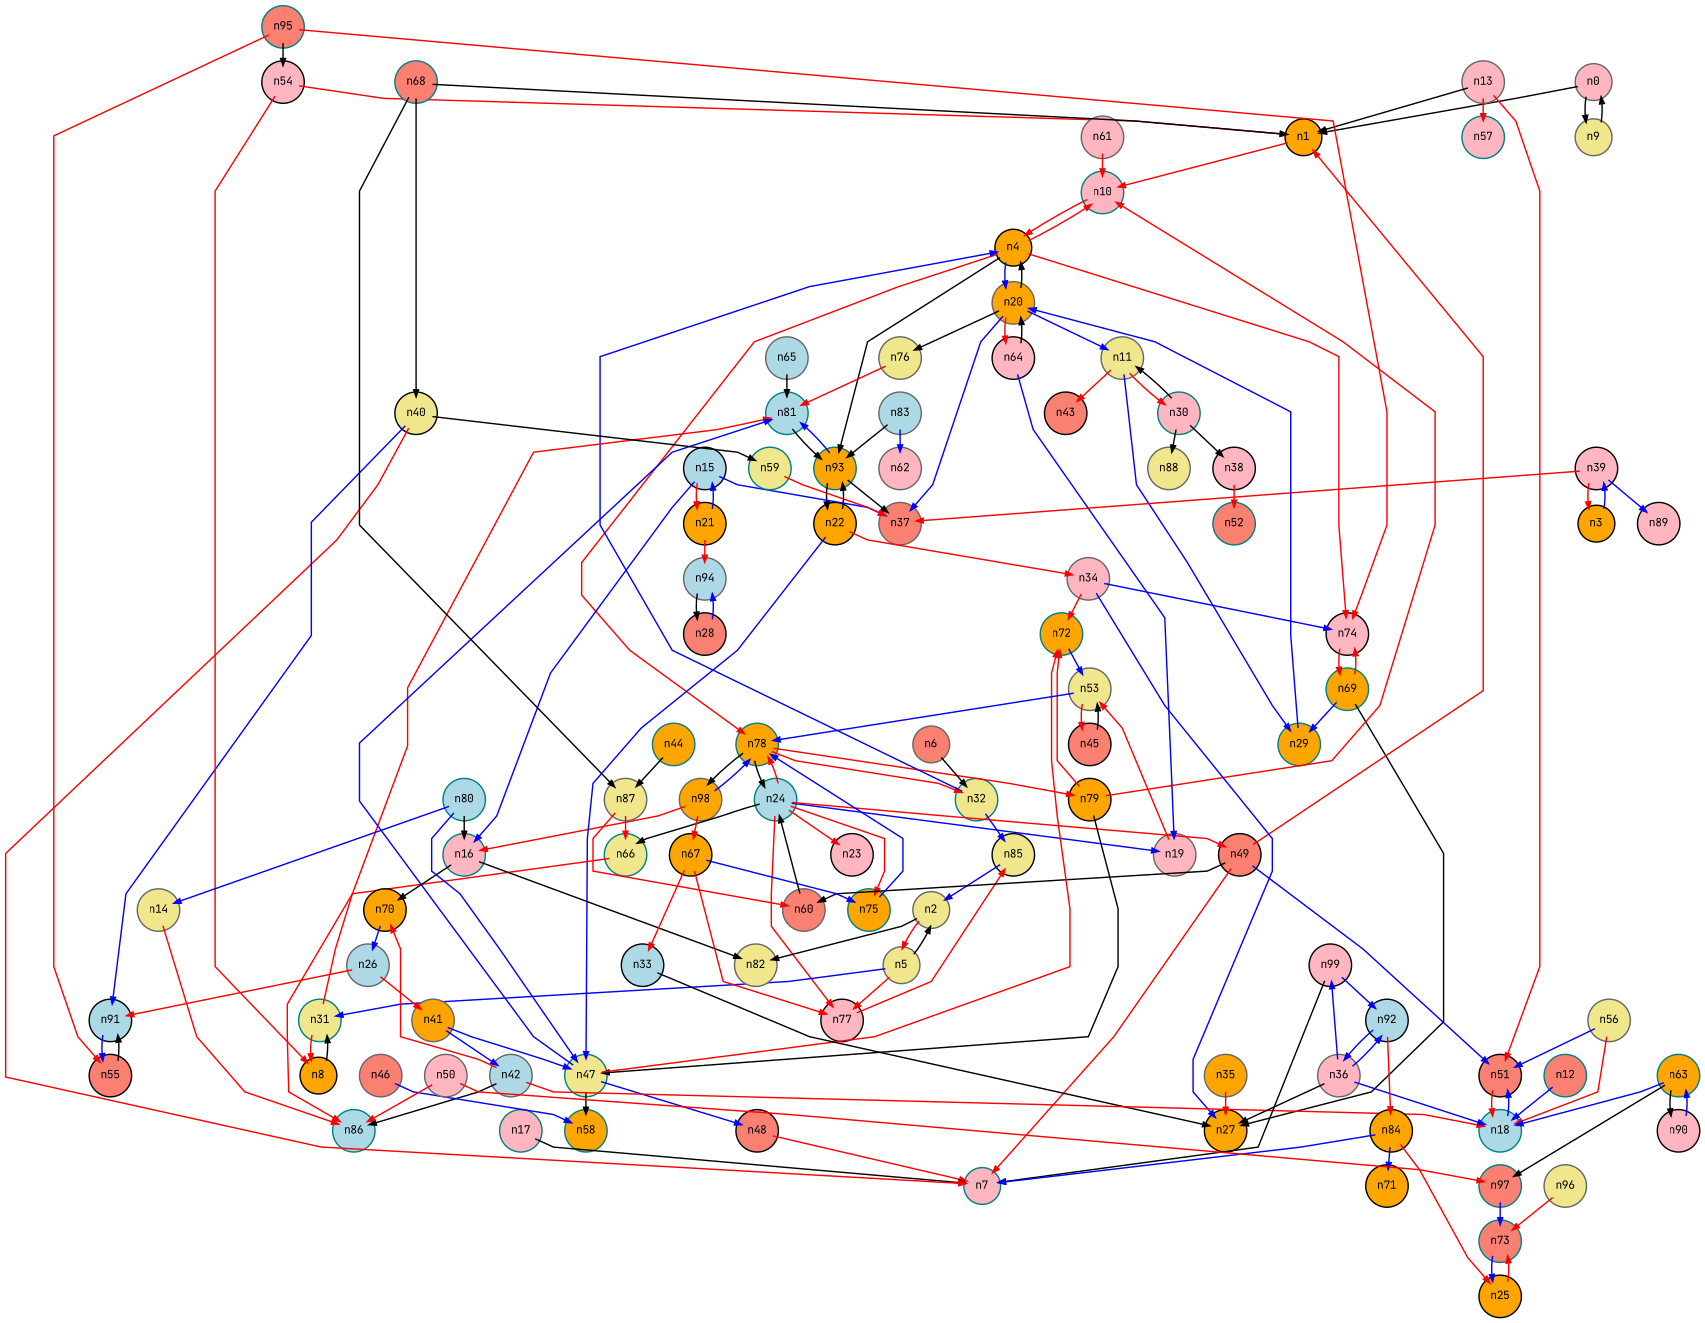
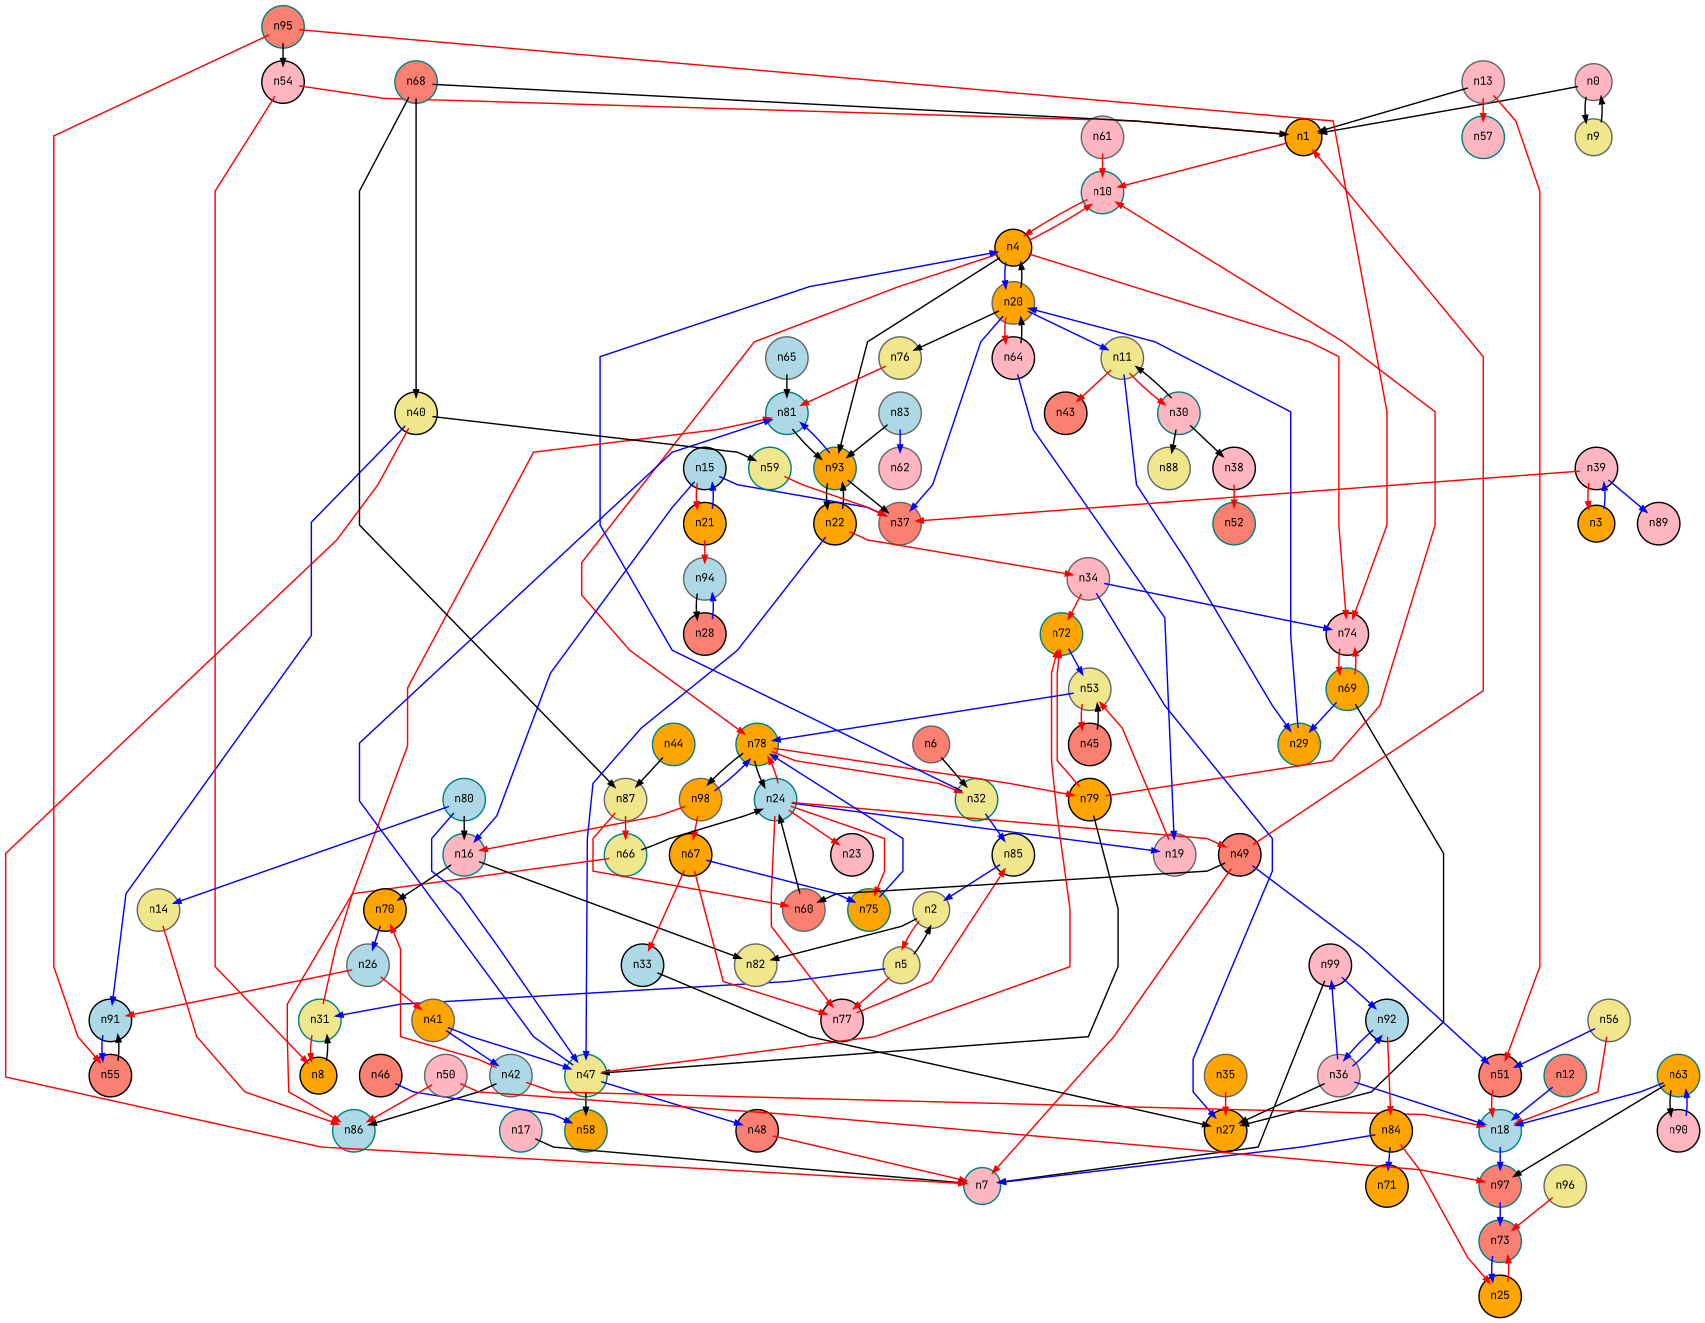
  digraph {
    fontname="JetBrains Mono"
    fontsize=8
    nodesep=0.22
    nodesize=0.32
    ranksep=0.22
    splines=polyline
    node [color=black fillcolor=orange fixedsize=shape fontname="JetBrains Mono" fontsize=8 shape=circle style=filled]
    edge [arrowsize=0.5 color=red fontname="JetBrains Mono"]
    n1 [width=0.32]
    n10 [color=teal fillcolor=lightpink width=0.32]
    n4 [width=0.32]
    n74 [fillcolor=lightpink width=0.32]
    n78 [color=teal width=0.32]
    n93 [color=teal width=0.32]
    n20 [color=gray40 width=0.32]
    n0 [color=gray40 fillcolor=lightpink width=0.32]
    n9 [color=gray40 fillcolor=khaki width=0.32]
    n69 [color=teal width=0.32]
    n32 [color=teal fillcolor=khaki width=0.32]
    n24 [color=teal fillcolor=lightblue width=0.32]
    n79 [width=0.32]
    n98 [color=gray40 width=0.32]
    n81 [color=teal fillcolor=lightblue width=0.32]
    n37 [color=gray40 fillcolor=salmon width=0.32]
    n22 [width=0.32]
    n11 [color=gray40 fillcolor=khaki width=0.32]
    n64 [fillcolor=lightpink width=0.32]
    n76 [color=gray40 fillcolor=khaki width=0.32]
    n5 [color=gray40 fillcolor=khaki width=0.32]
    n31 [color=teal fillcolor=khaki width=0.32]
    n77 [fillcolor=lightpink width=0.32]
    n2 [color=gray40 fillcolor=khaki width=0.32]
    n8 [width=0.32]
    n85 [fillcolor=khaki width=0.32]
    n82 [color=gray40 fillcolor=khaki width=0.32]
    n3 [width=0.32]
    n39 [fillcolor=lightpink width=0.32]
    n89 [fillcolor=lightpink width=0.32]
    n29 [color=teal width=0.32]
    n27 [width=0.32]
    n19 [color=gray40 fillcolor=lightpink width=0.32]
    n23 [fillcolor=lightpink width=0.32]
    n49 [fillcolor=salmon width=0.32]
    n66 [color=teal fillcolor=khaki width=0.32]
    n75 [color=teal width=0.32]
    n72 [color=teal width=0.32]
    n47 [color=teal fillcolor=khaki width=0.32]
    n16 [color=teal fillcolor=lightpink width=0.32]
    n67 [width=0.32]
    n34 [color=gray40 fillcolor=lightpink width=0.32]
    n43 [fillcolor=salmon width=0.32]
    n30 [color=teal fillcolor=lightpink width=0.32]
    n53 [color=gray40 fillcolor=khaki width=0.32]
    n51 [fillcolor=salmon width=0.32]
    n7 [color=teal fillcolor=lightpink width=0.32]
    n60 [color=gray40 fillcolor=salmon width=0.32]
    n86 [color=teal fillcolor=lightblue width=0.32]
    n48 [fillcolor=salmon width=0.32]
    n58 [color=teal width=0.32]
    n70 [width=0.32]
    n33 [fillcolor=lightblue width=0.32]
    n6 [color=gray40 fillcolor=salmon width=0.32]
    n38 [fillcolor=lightpink width=0.32]
    n88 [color=gray40 fillcolor=khaki width=0.32]
    n52 [color=teal fillcolor=salmon width=0.32]
    n18 [color=teal fillcolor=lightblue width=0.32]
    n12 [color=teal fillcolor=salmon width=0.32]
    n13 [color=gray40 fillcolor=lightpink width=0.32]
    n57 [color=teal fillcolor=lightpink width=0.32]
    n14 [color=gray40 fillcolor=khaki width=0.32]
    n26 [color=gray40 fillcolor=lightblue width=0.32]
    n41 [color=gray40 width=0.32]
    n91 [fillcolor=lightblue width=0.32]
    n15 [fillcolor=lightblue width=0.32]
    n21 [width=0.32]
    n94 [color=gray40 fillcolor=lightblue width=0.32]
    n28 [fillcolor=salmon width=0.32]
    n42 [color=gray40 fillcolor=lightblue width=0.32]
    n55 [fillcolor=salmon width=0.32]
    n17 [color=teal fillcolor=lightpink width=0.32]
    n45 [fillcolor=salmon width=0.32]
    n35 [color=gray40 width=0.32]
    n36 [color=gray40 fillcolor=lightpink width=0.32]
    n99 [fillcolor=lightpink width=0.32]
    n92 [fillcolor=lightblue width=0.32]
    n84 [width=0.32]
    n25 [width=0.32]
    n71 [width=0.32]
    n40 [fillcolor=khaki width=0.32]
    n59 [color=teal fillcolor=khaki width=0.32]
    n87 [color=gray40 fillcolor=khaki width=0.32]
    n44 [color=teal width=0.32]
-   n46 [color=gray40 fillcolor=salmon width=0.32]
+   n46 [fillcolor=salmon width=0.32]
    n50 [color=gray40 fillcolor=lightpink width=0.32]
    n97 [color=teal fillcolor=salmon width=0.32]
    n73 [color=teal fillcolor=salmon width=0.32]
    n54 [fillcolor=lightpink width=0.32]
    n56 [color=gray40 fillcolor=khaki width=0.32]
    n61 [color=gray40 fillcolor=lightpink width=0.32]
    n63 [color=teal width=0.32]
    n90 [fillcolor=lightpink width=0.32]
    n65 [color=gray40 fillcolor=lightblue width=0.32]
    n68 [color=teal fillcolor=salmon width=0.32]
    n80 [color=teal fillcolor=lightblue width=0.32]
    n83 [color=gray40 fillcolor=lightblue width=0.32]
    n62 [color=gray40 fillcolor=lightpink width=0.32]
    n95 [color=teal fillcolor=salmon width=0.32]
    n96 [color=gray40 fillcolor=khaki width=0.32]
    n1 -> n10
    n10 -> n4
    n4 -> n10
    n4 -> n74
    n4 -> n78
    n4 -> n93 [color=black]
    n4 -> n20 [color=blue]
    n74 -> n69
    n78 -> n32
    n78 -> n24 [color=black]
    n78 -> n79
    n78 -> n98 [color=black]
    n93 -> n81 [color=blue]
    n93 -> n37 [color=black]
    n93 -> n22 [color=black]
    n20 -> n4 [color=black]
    n20 -> n37 [color=blue]
    n20 -> n11 [color=blue]
    n20 -> n64
    n20 -> n76 [color=black]
    n0 -> n1 [color=black]
    n0 -> n9 [color=black]
    n9 -> n0 [color=black]
    n69 -> n74
    n69 -> n29 [color=blue]
    n69 -> n27 [color=black]
    n32 -> n4 [color=blue]
    n32 -> n85 [color=blue]
    n24 -> n78
    n24 -> n77
    n24 -> n19 [color=blue]
    n24 -> n23
    n24 -> n49
-   n24 -> n66 [color=black]
+   n66 -> n24 [color=black]
    n24 -> n75
    n79 -> n10
    n79 -> n72
    n79 -> n47 [color=black]
    n98 -> n78 [color=blue]
    n98 -> n16
    n98 -> n67
    n81 -> n93 [color=black]
    n22 -> n93 [color=black]
    n22 -> n47 [color=blue]
    n22 -> n34
    n11 -> n29 [color=blue]
    n11 -> n43
    n11 -> n30
    n64 -> n20 [color=black]
    n64 -> n19 [color=blue]
    n76 -> n81
    n5 -> n31 [color=blue]
    n5 -> n77
    n5 -> n2 [color=black]
    n31 -> n81
    n31 -> n8
    n77 -> n85
    n2 -> n5
    n2 -> n82 [color=black]
    n8 -> n31 [color=black]
    n85 -> n2 [color=blue]
    n3 -> n39 [color=blue]
    n39 -> n37
    n39 -> n3
    n39 -> n89 [color=blue]
    n29 -> n20 [color=blue]
    n19 -> n53
    n49 -> n1
    n49 -> n51 [color=blue]
    n49 -> n7
    n49 -> n60 [color=black]
    n66 -> n86
    n75 -> n78 [color=blue]
    n72 -> n53 [color=blue]
    n47 -> n81 [color=blue]
    n47 -> n72
    n47 -> n48 [color=blue]
    n47 -> n58 [color=black]
    n16 -> n82 [color=black]
    n16 -> n70 [color=black]
    n67 -> n77
    n67 -> n75 [color=blue]
    n67 -> n33
    n34 -> n74 [color=blue]
    n34 -> n27 [color=blue]
    n34 -> n72
    n30 -> n11 [color=black]
    n30 -> n38 [color=black]
    n30 -> n88 [color=black]
    n53 -> n78 [color=blue]
    n53 -> n45
    n51 -> n18
    n60 -> n24 [color=black]
    n48 -> n7
    n70 -> n26 [color=blue]
    n33 -> n27 [color=black]
    n6 -> n32 [color=black]
    n38 -> n52
-   n18 -> n51 [color=blue]
+   n18 -> n97 [color=blue]
    n12 -> n18 [color=blue]
    n13 -> n1 [color=black]
    n13 -> n51
    n13 -> n57
    n14 -> n86
    n26 -> n41
    n26 -> n91
    n41 -> n47 [color=blue]
    n41 -> n42 [color=blue]
    n91 -> n55 [color=blue]
    n15 -> n37 [color=blue]
    n15 -> n16 [color=blue]
    n15 -> n21
    n21 -> n15 [color=blue]
    n21 -> n94
    n94 -> n28 [color=black]
    n28 -> n94 [color=blue]
    n42 -> n86 [color=black]
    n42 -> n70
    n42 -> n18
    n55 -> n91 [color=black]
    n17 -> n7 [color=black]
    n45 -> n53 [color=black]
    n35 -> n27
    n36 -> n27 [color=black]
    n36 -> n18 [color=blue]
    n36 -> n99 [color=blue]
    n36 -> n92 [color=blue]
    n99 -> n7 [color=black]
    n99 -> n92 [color=blue]
    n92 -> n36 [color=blue]
    n92 -> n84
    n84 -> n7 [color=blue]
    n84 -> n25
    n84 -> n71 [color=blue]
    n25 -> n73
    n40 -> n7
    n40 -> n91 [color=blue]
    n40 -> n59 [color=black]
    n59 -> n37
    n87 -> n66
    n87 -> n60
    n44 -> n87 [color=black]
    n46 -> n58 [color=blue]
    n50 -> n86
    n50 -> n97
    n97 -> n73 [color=blue]
    n73 -> n25 [color=blue]
    n54 -> n1
    n54 -> n8
    n56 -> n51 [color=blue]
    n56 -> n18
    n61 -> n10
    n63 -> n18 [color=blue]
    n63 -> n97 [color=black]
    n63 -> n90 [color=black]
    n90 -> n63 [color=blue]
    n65 -> n81 [color=black]
    n68 -> n1 [color=black]
    n68 -> n40 [color=black]
    n68 -> n87 [color=black]
    n80 -> n47 [color=blue]
    n80 -> n16 [color=black]
    n80 -> n14 [color=blue]
    n83 -> n93 [color=black]
    n83 -> n62 [color=blue]
    n95 -> n74
    n95 -> n55
    n95 -> n54 [color=black]
    n96 -> n73
  }
